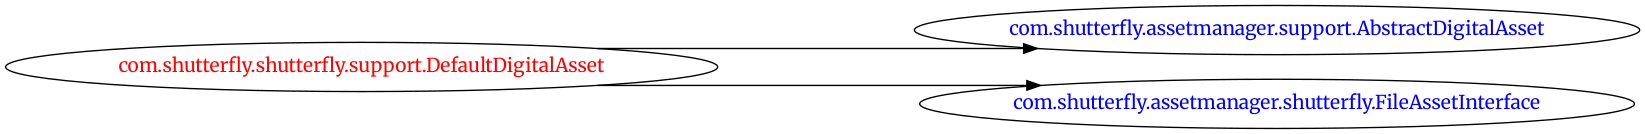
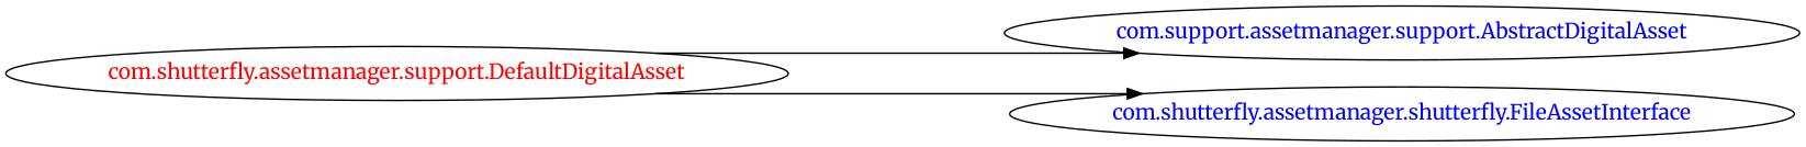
  digraph {
    concentrate=true
    fontname=Merriweather
    rankdir=LR
    ranksep=2.0
    splines=ortho
    node [fontcolor=blue fontname=Merriweather]
    edge [fontname=Merriweather]
-   "com.shutterfly.assetmanager.support.DefaultDigitalAsset" [fontcolor=red label="com.shutterfly.shutterfly.support.DefaultDigitalAsset"]
-   "com.shutterfly.assetmanager.support.AbstractDigitalAsset"
+   "com.shutterfly.assetmanager.support.DefaultDigitalAsset" [fontcolor=red]
+   "com.shutterfly.assetmanager.support.AbstractDigitalAsset" [label="com.support.assetmanager.support.AbstractDigitalAsset"]
    n3 [label="com.shutterfly.assetmanager.shutterfly.FileAssetInterface"]
    "com.shutterfly.assetmanager.support.DefaultDigitalAsset" -> "com.shutterfly.assetmanager.support.AbstractDigitalAsset"
    "com.shutterfly.assetmanager.support.DefaultDigitalAsset" -> n3
  }
